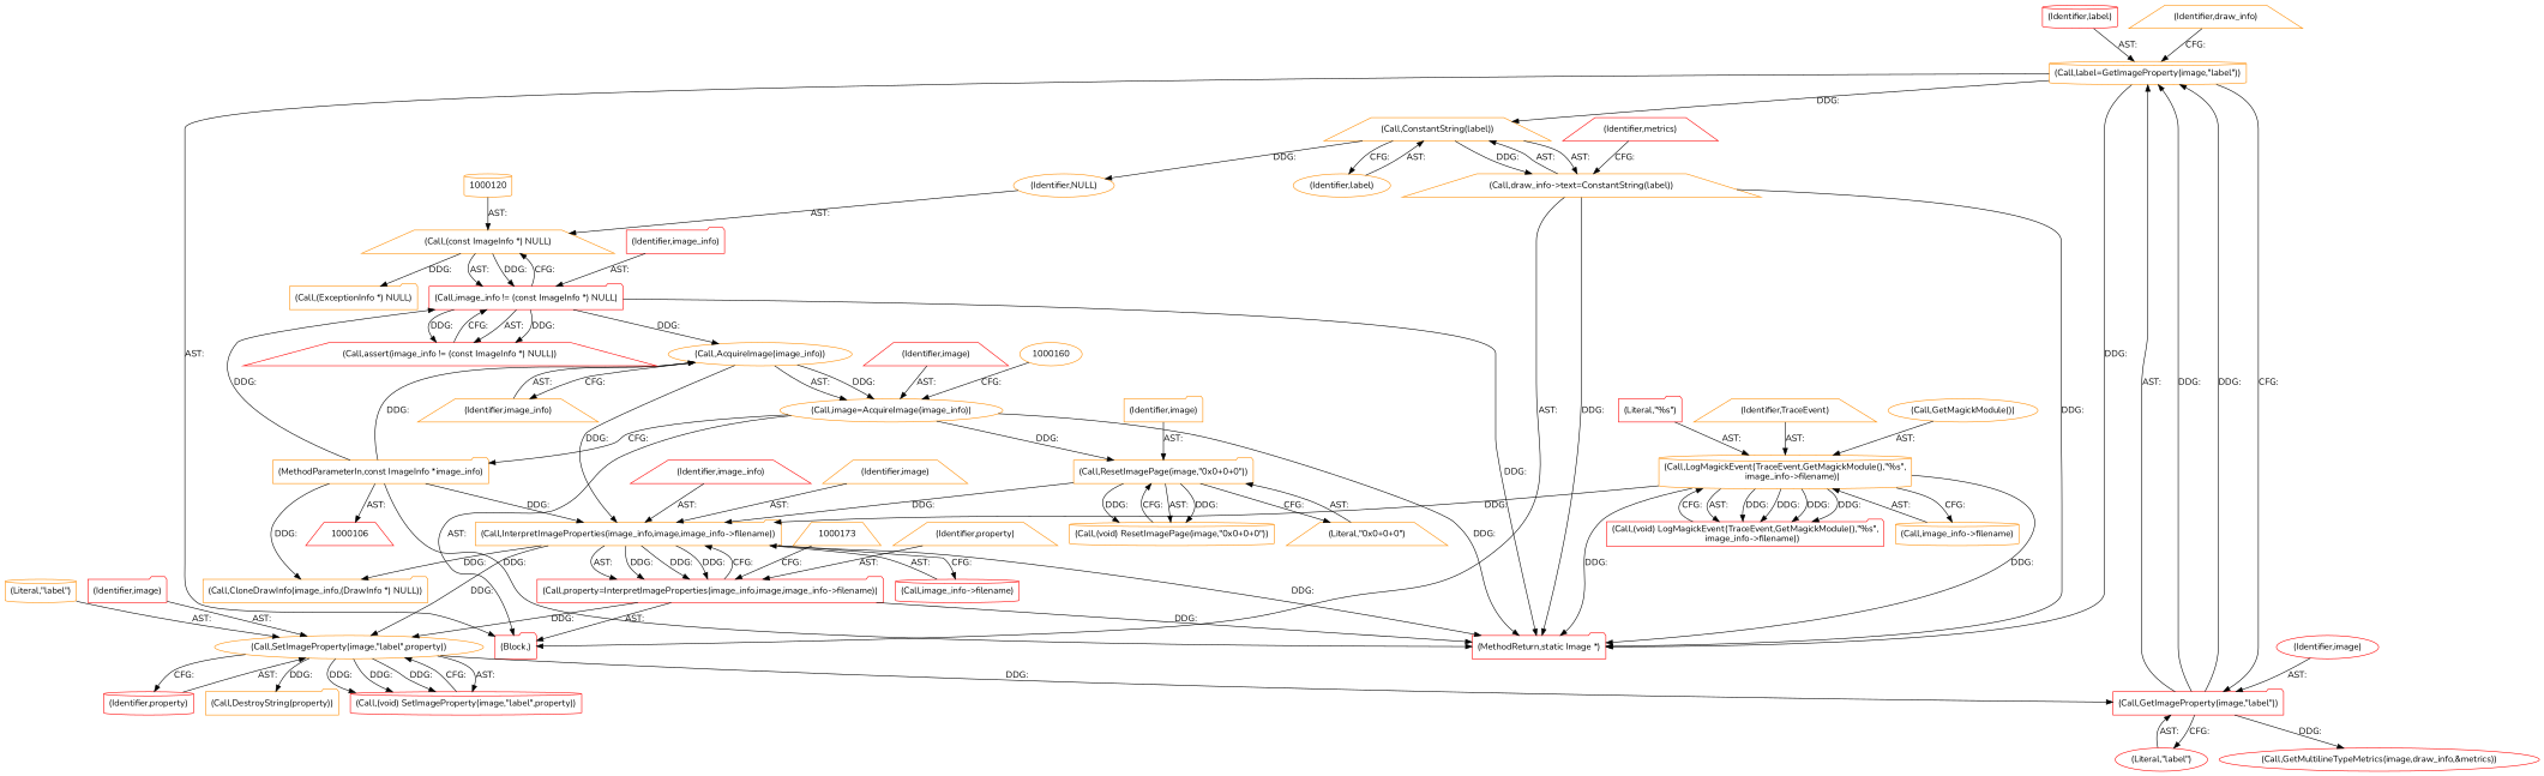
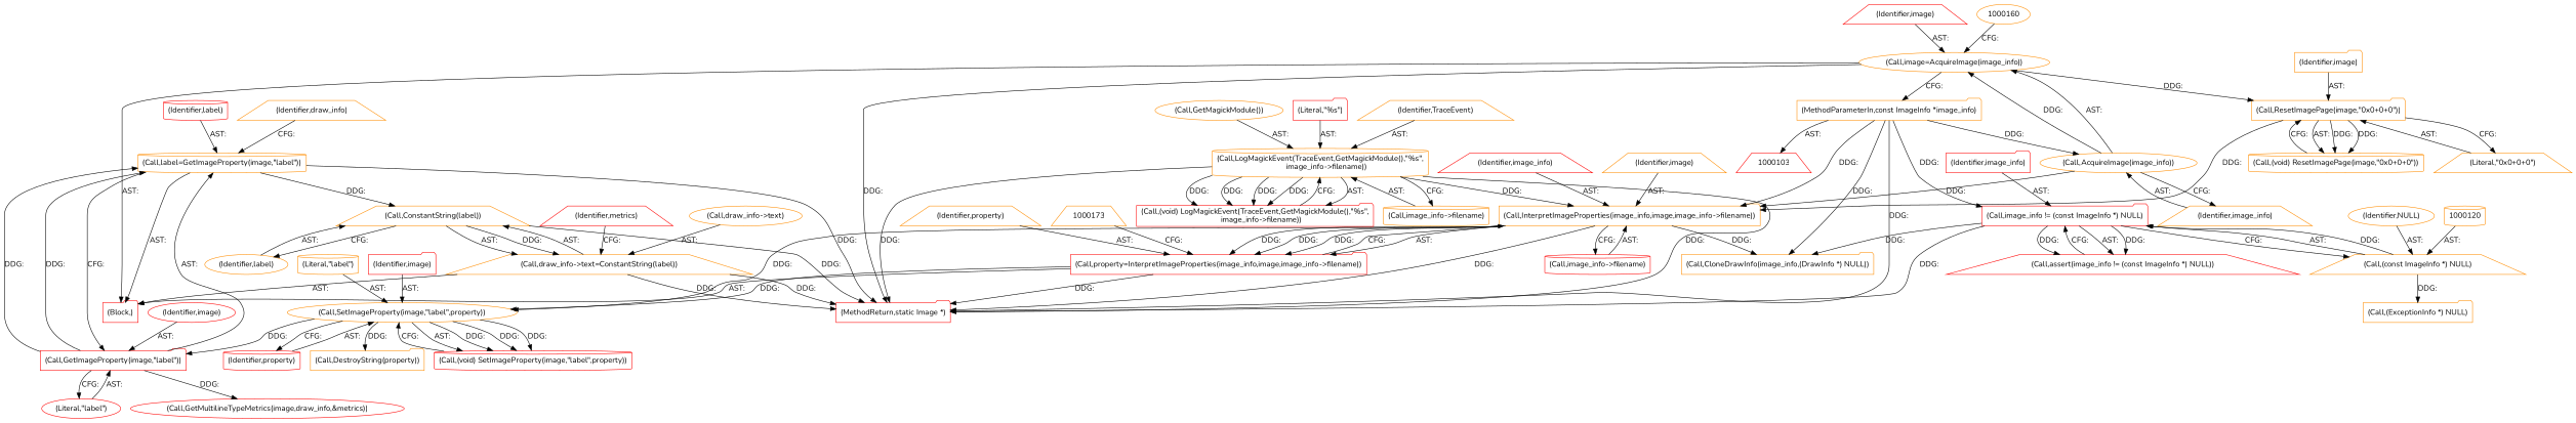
  digraph {
    fontname=Nunito
    node [color=darkorange fontname=Nunito shape=folder]
    edge [fontname=Nunito]
    n1 [label="(Call,label=GetImageProperty(image,\"label\"))" shape=cylinder]
    n2 [color=red label="(Call,GetImageProperty(image,\"label\"))"]
    n3 [label="(Call,ConstantString(label))" shape=trapezium]
    n4 [color=red label="(MethodReturn,static Image *)"]
    n5 [color=red label="(Block,)"]
    n6 [color=red label="(Literal,\"label\")" shape=ellipse]
    n7 [color=red label="(Call,GetMultilineTypeMetrics(image,draw_info,&metrics))" shape=ellipse]
    n8 [label="(Call,draw_info->text=ConstantString(label))" shape=trapezium]
    n9 [label="(Identifier,label)" shape=ellipse]
    n10 [label="(Call,SetImageProperty(image,\"label\",property))" shape=ellipse]
    n11 [label="(Call,DestroyString(property))"]
    n12 [color=red label="(Call,(void) SetImageProperty(image,\"label\",property))" shape=cylinder]
    n13 [color=red label="(Identifier,property)" shape=cylinder]
    n14 [label="(Call,InterpretImageProperties(image_info,image,image_info->filename))"]
    n15 [color=red label="(Call,property=InterpretImageProperties(image_info,image,image_info->filename))"]
    n16 [color=red label="(Call,image_info->filename)" shape=cylinder]
    n17 [label="(Call,CloneDrawInfo(image_info,(DrawInfo *) NULL))"]
    n18 [label="(Call,AcquireImage(image_info))" shape=ellipse]
    n19 [label="(Call,image=AcquireImage(image_info))" shape=ellipse]
    n20 [label="(Identifier,image_info)" shape=trapezium]
    n21 [label="(MethodParameterIn,const ImageInfo *image_info)"]
    n22 [label="(Call,ResetImagePage(image,\"0x0+0+0\"))"]
    n23 [color=red label="(Call,image_info != (const ImageInfo *) NULL)"]
    n24 [label="(Call,(const ImageInfo *) NULL)" shape=trapezium]
    n25 [color=red label="(Call,assert(image_info != (const ImageInfo *) NULL))" shape=trapezium]
    n26 [label="(Call,(ExceptionInfo *) NULL)"]
-   1000103 [color=red shape=trapezium label=1000106]
+   1000103 [color=red shape=trapezium]
    n28 [label="(Identifier,NULL)" shape=ellipse]
    n29 [label="(Call,(void) ResetImagePage(image,\"0x0+0+0\"))" shape=cylinder]
    n30 [label="(Literal,\"0x0+0+0\")" shape=trapezium]
    n31 [label="(Call,LogMagickEvent(TraceEvent,GetMagickModule(),\"%s\",\n      image_info->filename))" shape=cylinder]
    n32 [color=red label="(Call,(void) LogMagickEvent(TraceEvent,GetMagickModule(),\"%s\",\n      image_info->filename))"]
    n33 [label="(Call,image_info->filename)" shape=cylinder]
    n34 [color=red label="(Identifier,label)" shape=cylinder]
    n35 [label="(Literal,\"label\")" shape=cylinder]
    n36 [color=red label="(Identifier,image_info)" shape=trapezium]
    n37 [color=red label="(Identifier,metrics)" shape=trapezium]
    n38 [label="(Identifier,TraceEvent)" shape=trapezium]
    n39 [color=red label="(Identifier,image)"]
    n40 [label="(Call,GetMagickModule())" shape=ellipse]
    n41 [label="(Identifier,image)"]
    n42 [color=red label="(Identifier,image)" shape=ellipse]
    n43 [color=red label="(Literal,\"%s\")"]
    n44 [label="(Identifier,property)" shape=trapezium]
+   n45 [label="(Call,draw_info->text)" shape=ellipse]
    n46 [label="(Identifier,image)" shape=trapezium]
    n47 [label="(Identifier,draw_info)" shape=trapezium]
    n48 [color=red label="(Identifier,image)" shape=trapezium]
    n49 [color=red label="(Identifier,image_info)"]
    1000120 [shape=cylinder]
    1000160 [shape=ellipse]
    1000173 [shape=trapezium]
    n1 -> n2 [label="CFG: "]
    n1 -> n3 [label="DDG: "]
    n1 -> n4 [label="DDG: "]
    n1 -> n5 [label="AST: "]
    n2 -> n1 [label="AST: "]
    n2 -> n1 [label="DDG: "]
    n2 -> n1 [label="DDG: "]
    n2 -> n6 [label="CFG: "]
    n2 -> n7 [label="DDG: "]
-   n3 -> n28 [label="DDG: "]
+   n3 -> n4 [label="DDG: "]
    n3 -> n8 [label="AST: "]
    n3 -> n8 [label="DDG: "]
    n3 -> n9 [label="CFG: "]
    n6 -> n2 [label="AST: "]
    n8 -> n3 [label="AST: "]
    n8 -> n4 [label="DDG: "]
    n8 -> n4 [label="DDG: "]
    n8 -> n5 [label="AST: "]
    n9 -> n3 [label="AST: "]
    n10 -> n2 [label="DDG: "]
    n10 -> n11 [label="DDG: "]
    n10 -> n12 [label="AST: "]
    n10 -> n12 [label="DDG: "]
    n10 -> n12 [label="DDG: "]
    n10 -> n12 [label="DDG: "]
    n10 -> n13 [label="CFG: "]
    n12 -> n10 [label="CFG: "]
    n13 -> n10 [label="AST: "]
    n14 -> n4 [label="DDG: "]
    n14 -> n10 [label="DDG: "]
    n14 -> n15 [label="AST: "]
    n14 -> n15 [label="DDG: "]
    n14 -> n15 [label="DDG: "]
    n14 -> n15 [label="DDG: "]
    n14 -> n16 [label="CFG: "]
    n14 -> n17 [label="DDG: "]
    n15 -> n4 [label="DDG: "]
    n15 -> n5 [label="AST: "]
    n15 -> n10 [label="DDG: "]
    n15 -> n14 [label="CFG: "]
    n16 -> n14 [label="AST: "]
    n18 -> n14 [label="DDG: "]
    n18 -> n19 [label="AST: "]
    n18 -> n19 [label="DDG: "]
    n18 -> n20 [label="CFG: "]
    n19 -> n4 [label="DDG: "]
    n19 -> n5 [label="AST: "]
    n19 -> n21 [label="CFG: "]
    n19 -> n22 [label="DDG: "]
    n20 -> n18 [label="AST: "]
    n21 -> n4 [label="DDG: "]
    n21 -> n14 [label="DDG: "]
    n21 -> n17 [label="DDG: "]
    n21 -> n18 [label="DDG: "]
    n21 -> n23 [label="DDG: "]
    n21 -> 1000103 [label="AST: "]
    n22 -> n14 [label="DDG: "]
    n22 -> n29 [label="AST: "]
    n22 -> n29 [label="DDG: "]
    n22 -> n29 [label="DDG: "]
    n22 -> n30 [label="CFG: "]
    n23 -> n4 [label="DDG: "]
-   n23 -> n18 [label="DDG: "]
+   n23 -> n17 [label="DDG: "]
    n23 -> n24 [label="CFG: "]
    n23 -> n25 [label="AST: "]
    n23 -> n25 [label="DDG: "]
    n23 -> n25 [label="DDG: "]
    n24 -> n23 [label="AST: "]
    n24 -> n23 [label="DDG: "]
    n24 -> n26 [label="DDG: "]
    n25 -> n23 [label="CFG: "]
    n28 -> n24 [label="AST: "]
    n29 -> n22 [label="CFG: "]
    n30 -> n22 [label="AST: "]
    n31 -> n4 [label="DDG: "]
    n31 -> n4 [label="DDG: "]
    n31 -> n14 [label="DDG: "]
    n31 -> n32 [label="AST: "]
    n31 -> n32 [label="DDG: "]
    n31 -> n32 [label="DDG: "]
    n31 -> n32 [label="DDG: "]
    n31 -> n32 [label="DDG: "]
    n31 -> n33 [label="CFG: "]
    n32 -> n31 [label="CFG: "]
    n33 -> n31 [label="AST: "]
    n34 -> n1 [label="AST: "]
    n35 -> n10 [label="AST: "]
    n36 -> n14 [label="AST: "]
    n37 -> n8 [label="CFG: "]
    n38 -> n31 [label="AST: "]
    n39 -> n10 [label="AST: "]
    n40 -> n31 [label="AST: "]
    n41 -> n22 [label="AST: "]
    n42 -> n2 [label="AST: "]
    n43 -> n31 [label="AST: "]
    n44 -> n15 [label="AST: "]
+   n45 -> n8 [label="AST: "]
    n46 -> n14 [label="AST: "]
    n47 -> n1 [label="CFG: "]
    n48 -> n19 [label="AST: "]
    n49 -> n23 [label="AST: "]
    1000120 -> n24 [label="AST: "]
    1000160 -> n19 [label="CFG: "]
    1000173 -> n15 [label="CFG: "]
  }
